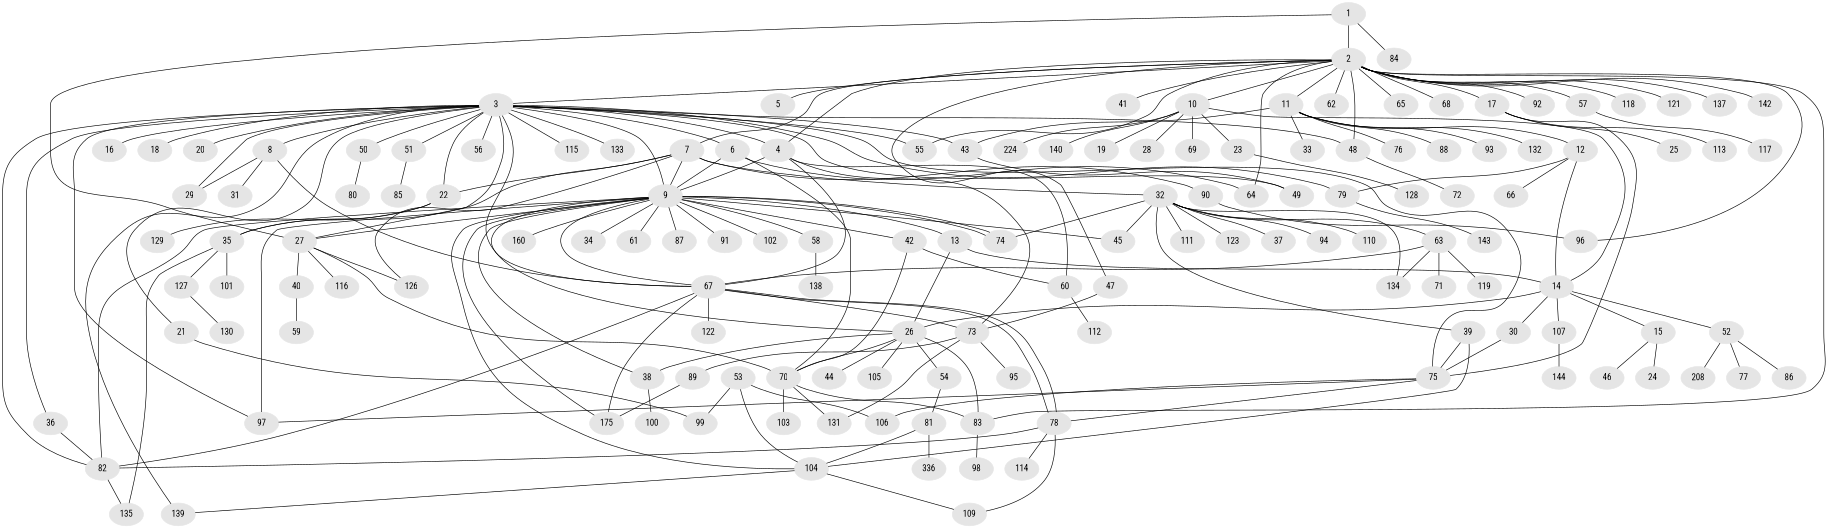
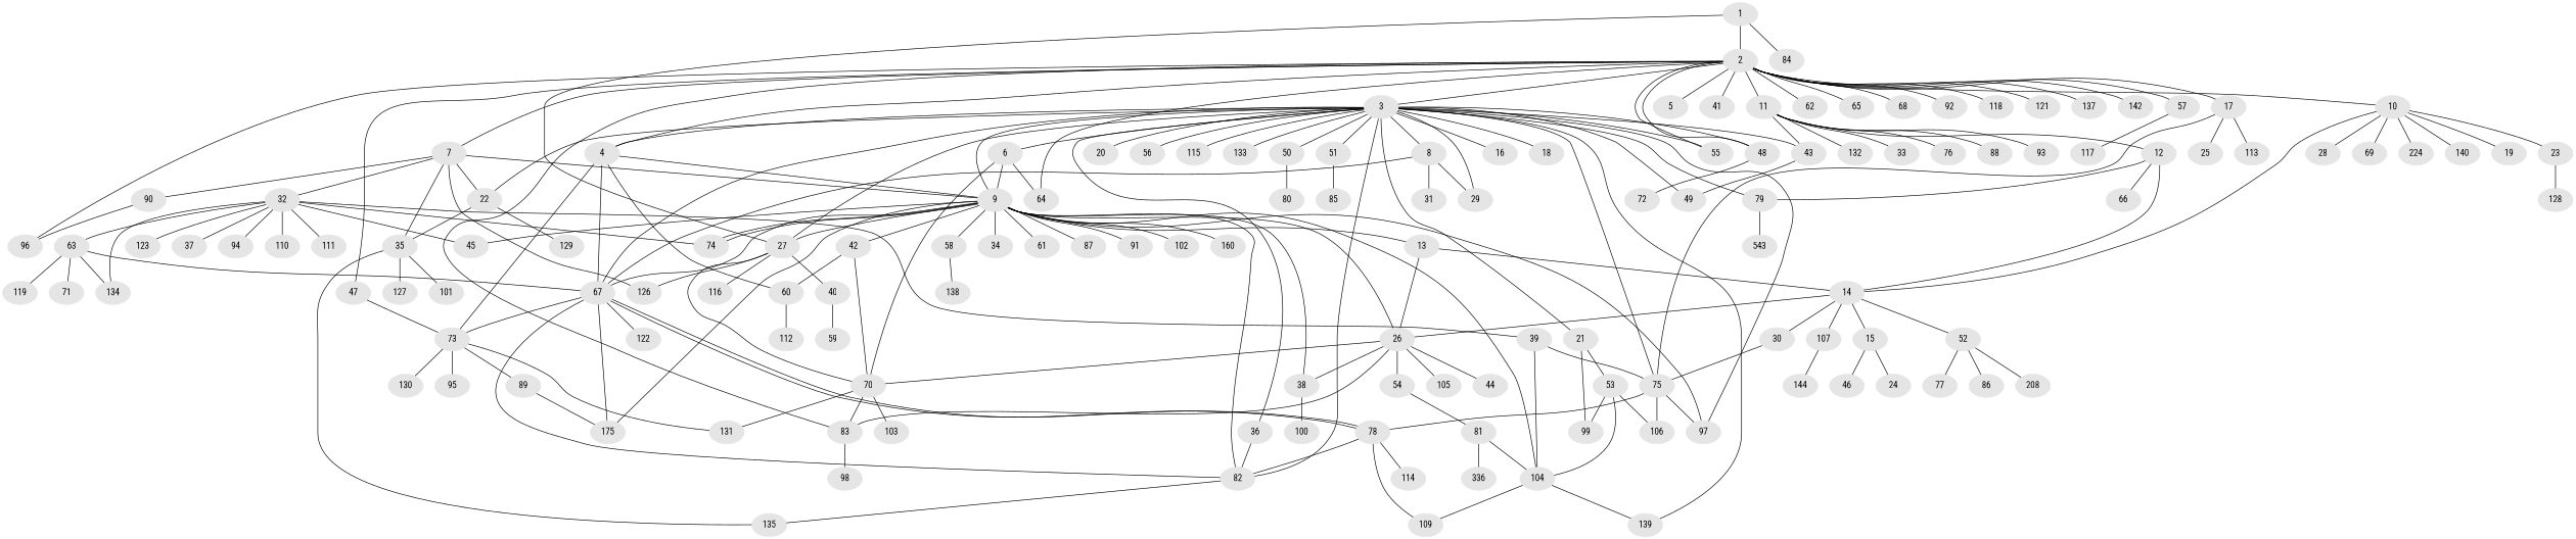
  graph {
    fontname="Roboto Condensed"
    node [color=gray90 fontname="Roboto Condensed" style=filled]
    edge [fontname="Roboto Condensed"]
    1
    2
    27
    84
    3
    4
    5
    7
    10
    11
    17
    41
    47
    48
    55
    57
    62
    64
    65
    68
    83
    92
    96
    118
    121
    137
    142
    70
    126
    40
    116
    6
    8
    9
    16
    18
    20
    21
    22
    29
    36
    43
    49
    50
    51
    56
    67
    75
    79
    82
    97
    115
    133
    139
    60
    73
    32
    35
    90
    14
    19
    23
    28
    69
    n65 [label=224]
    140
    12
    33
    76
    88
    93
    132
    25
    113
    72
    117
    98
    31
    13
    26
    34
    38
    42
    45
    58
    61
    74
    87
    91
    102
    104
    n92 [label=160]
    n93 [label=175]
    53
    99
    129
    80
    85
    78
    122
    106
-   143
+   143 [label=543]
    135
    112
    131
    89
    95
    130
    103
    37
    39
    63
    94
    110
    111
    123
    134
    101
    127
    44
    54
    105
    100
    138
    109
    15
    30
    52
    107
    128
    66
    24
    46
    77
    86
    n136 [label=208]
    n137 [label=144]
    81
    59
    71
    119
    n142 [label=336]
    114
    1 -- 2
    1 -- 27
    1 -- 84
    2 -- 3
    2 -- 4
    2 -- 5
    2 -- 7
    2 -- 10
    2 -- 11
    2 -- 17
    2 -- 41
    2 -- 47
    2 -- 48
    2 -- 55
    2 -- 57
    2 -- 62
    2 -- 64
    2 -- 65
    2 -- 68
    2 -- 83
    2 -- 92
    2 -- 96
    2 -- 118
    2 -- 121
    2 -- 137
    2 -- 142
    27 -- 70
    27 -- 126
    27 -- 40
    27 -- 116
    3 -- 27
    3 -- 4
    3 -- 48
    3 -- 55
    3 -- 6
    3 -- 8
    3 -- 9
    3 -- 16
    3 -- 18
    3 -- 20
    3 -- 21
    3 -- 22
    3 -- 29
    3 -- 36
    3 -- 43
    3 -- 49
    3 -- 50
    3 -- 51
    3 -- 56
    3 -- 67
    3 -- 75
    3 -- 79
    3 -- 82
    3 -- 97
    3 -- 115
    3 -- 133
    3 -- 139
    4 -- 9
    4 -- 67
    4 -- 60
    4 -- 73
    7 -- 126
    7 -- 9
    7 -- 22
    7 -- 32
    7 -- 35
    7 -- 90
    10 -- 14
    10 -- 19
    10 -- 23
    10 -- 28
    10 -- 69
    10 -- n65
    10 -- 140
    11 -- 43
    11 -- 12
    11 -- 33
    11 -- 76
    11 -- 88
    11 -- 93
    11 -- 132
    17 -- 75
    17 -- 25
    17 -- 113
    47 -- 73
    48 -- 72
    57 -- 117
    83 -- 98
    70 -- 83
    70 -- 131
    70 -- 103
    40 -- 59
    6 -- 64
    6 -- 70
    6 -- 9
    8 -- 29
    8 -- 67
    8 -- 31
    9 -- 27
    9 -- 67
    9 -- 82
    9 -- 97
    9 -- 13
    9 -- 26
    9 -- 34
    9 -- 38
    9 -- 42
    9 -- 45
    9 -- 58
    9 -- 61
    9 -- 74
    9 -- 74
    9 -- 87
    9 -- 91
    9 -- 102
    9 -- 104
    9 -- n92
    9 -- n93
+   21 -- 53
    21 -- 99
    22 -- 35
    22 -- 129
    36 -- 82
    43 -- 49
    50 -- 80
    51 -- 85
    67 -- 82
    67 -- 73
    67 -- n93
    67 -- 78
    67 -- 78
    67 -- 122
    75 -- 97
    75 -- 78
    75 -- 106
    79 -- 143
    82 -- 135
    60 -- 112
    73 -- 131
    73 -- 89
    73 -- 95
-   127 -- 130
+   73 -- 130
    32 -- 45
    32 -- 74
    32 -- 37
    32 -- 39
    32 -- 63
    32 -- 94
    32 -- 110
    32 -- 111
    32 -- 123
    32 -- 134
    35 -- 135
    35 -- 101
    35 -- 127
    90 -- 96
    14 -- 26
    14 -- 15
    14 -- 30
    14 -- 52
    14 -- 107
    23 -- 128
    12 -- 79
    12 -- 14
    12 -- 66
    13 -- 14
    13 -- 26
    26 -- 83
    26 -- 70
    26 -- 38
    26 -- 44
    26 -- 54
    26 -- 105
    38 -- 100
    42 -- 70
    42 -- 60
    58 -- 138
    104 -- 139
    104 -- 109
    53 -- 104
    53 -- 99
    53 -- 106
    78 -- 82
    78 -- 109
    78 -- 114
    89 -- n93
    39 -- 75
    39 -- 104
    63 -- 67
    63 -- 134
    63 -- 71
    63 -- 119
    54 -- 81
    15 -- 24
    15 -- 46
    30 -- 75
    52 -- 77
    52 -- 86
    52 -- n136
    107 -- n137
    81 -- 104
    81 -- n142
  }
